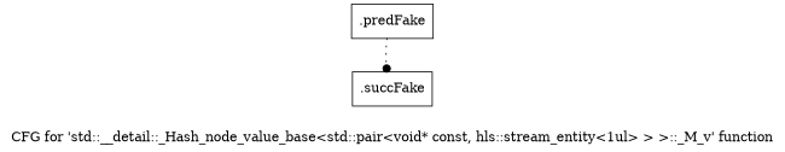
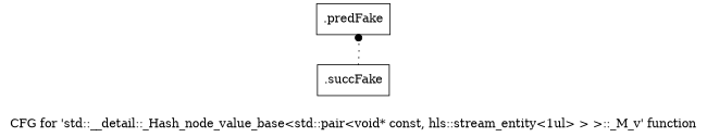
  digraph {
    label="CFG for 'std::__detail::_Hash_node_value_base\<std::pair\<void* const, hls::stream_entity\<1ul\> \> \>::_M_v' function"
    node [shape=record]
    n1 [label="{.predFake}"]
    n2 [filename="/home/akhilkushe/Xilinx/Vitis_HLS/2021.2/tps/lnx64/gcc-6.2.0/lib/gcc/x86_64-pc-linux-gnu/6.2.0/../../../../include/c++/6.2.0/bits/hashtable_policy.h" label="{.succFake}" linenumber=258]
-   n1 -> n2 [execusionnum=23 filename="/home/akhilkushe/Xilinx/Vitis_HLS/2021.2/tps/lnx64/gcc-6.2.0/lib/gcc/x86_64-pc-linux-gnu/6.2.0/../../../../include/c++/6.2.0/bits/hashtable_policy.h" style=dotted arrowhead=dot]
+   n2 -> n1 [execusionnum=23 filename="/home/akhilkushe/Xilinx/Vitis_HLS/2021.2/tps/lnx64/gcc-6.2.0/lib/gcc/x86_64-pc-linux-gnu/6.2.0/../../../../include/c++/6.2.0/bits/hashtable_policy.h" style=dotted arrowhead=dot]
  }
